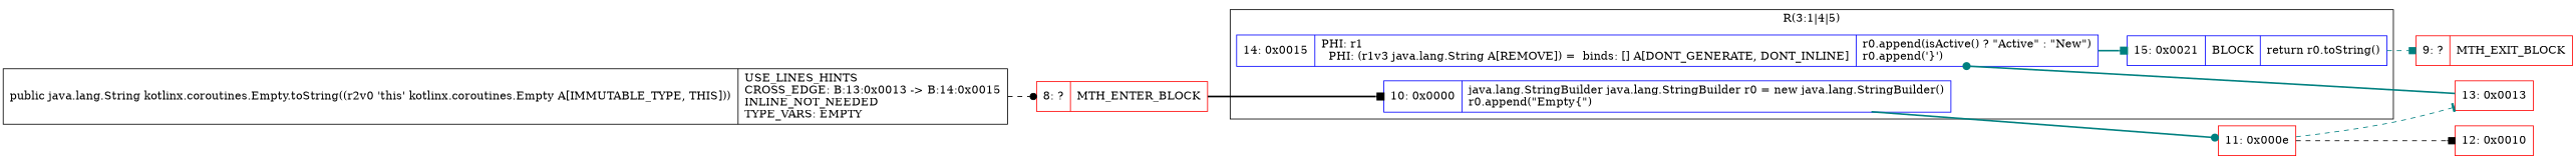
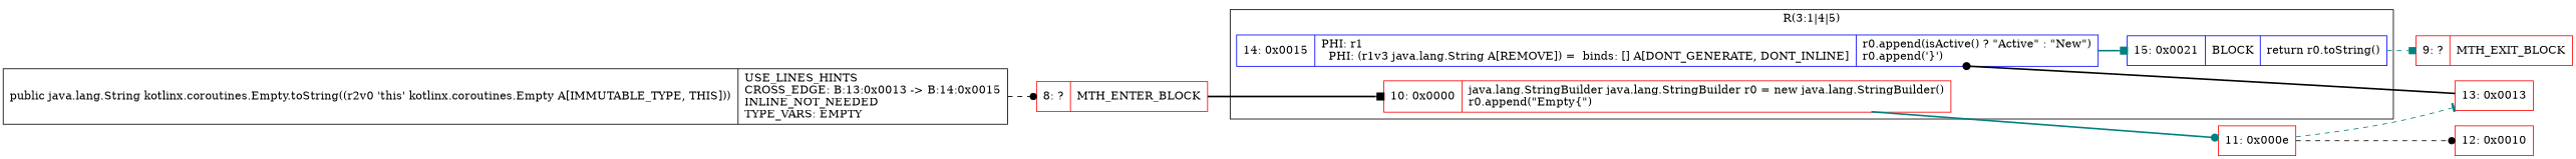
  digraph {
    rankdir=LR
    node [color=red shape=record]
    edge [arrowhead=dot color=teal style=bold]
-   n1 [color=blue label="{10\:\ 0x0000|java.lang.StringBuilder java.lang.StringBuilder r0 = new java.lang.StringBuilder()\lr0.append(\"Empty\{\")\l}"]
+   n1 [label="{10\:\ 0x0000|java.lang.StringBuilder java.lang.StringBuilder r0 = new java.lang.StringBuilder()\lr0.append(\"Empty\{\")\l}"]
    n2 [color=blue label="{14\:\ 0x0015|PHI: r1 \l  PHI: (r1v3 java.lang.String A[REMOVE]) =  binds: [] A[DONT_GENERATE, DONT_INLINE]\l|r0.append(isActive() ? \"Active\" : \"New\")\lr0.append('\}')\l}"]
    n3 [color=blue label="{15\:\ 0x0021|BLOCK\l|return r0.toString()\l}"]
    n4 [label="{11\:\ 0x000e}"]
    n5 [label="{9\:\ ?|MTH_EXIT_BLOCK\l}"]
    n6 [label="{12\:\ 0x0010}"]
    n7 [label="{13\:\ 0x0013}"]
    n8 [label="{8\:\ ?|MTH_ENTER_BLOCK\l}"]
    n9 [label="{public java.lang.String kotlinx.coroutines.Empty.toString((r2v0 'this' kotlinx.coroutines.Empty A[IMMUTABLE_TYPE, THIS]))  | USE_LINES_HINTS\lCROSS_EDGE: B:13:0x0013 \-\> B:14:0x0015\lINLINE_NOT_NEEDED\lTYPE_VARS: EMPTY\l}" color=""]
    subgraph cluster_1 {
      label="R(3:1|4|5)"
      n1
      n2
      n3
    }
    n1 -> n4
    n2 -> n3 [arrowhead=box]
    n3 -> n5 [arrowhead=box style=dashed]
-   n4 -> n6 [arrowhead=box color=black style=dashed]
+   n4 -> n6 [color=black style=dashed]
    n4 -> n7 [arrowhead=tee style=dashed]
-   n7 -> n2
+   n7 -> n2 [color=black]
    n8 -> n1 [arrowhead=box color=black]
    n9 -> n8 [color=black style=dashed]
  }
